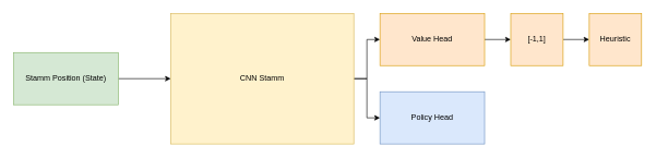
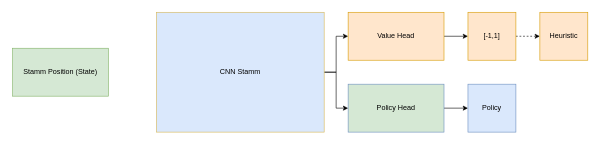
  <mxCell id="0" />
  <mxCell id="1" parent="0" />
- <mxCell id="2" value="" style="edgeStyle=orthogonalEdgeStyle;rounded=0;orthogonalLoop=1;jettySize=auto;html=1;" parent="1" source="3" target="6" edge="1"><mxGeometry relative="1" as="geometry" /></mxCell>
  <mxCell id="3" value="Stamm Position (State)" style="rounded=0;whiteSpace=wrap;html=1;fillColor=#d5e8d4;strokeColor=#82b366;" parent="1" vertex="1"><mxGeometry x="20" y="80" width="160" height="80" as="geometry" /></mxCell>
  <mxCell id="4" style="edgeStyle=orthogonalEdgeStyle;rounded=0;orthogonalLoop=1;jettySize=auto;html=1;" parent="1" source="6" target="8" edge="1"><mxGeometry relative="1" as="geometry" /></mxCell>
  <mxCell id="5" style="edgeStyle=orthogonalEdgeStyle;rounded=0;orthogonalLoop=1;jettySize=auto;html=1;" parent="1" source="6" target="10" edge="1"><mxGeometry relative="1" as="geometry" /></mxCell>
- <mxCell id="6" value="CNN Stamm" style="rounded=0;whiteSpace=wrap;html=1;fillColor=#fff2cc;strokeColor=#d6b656;" parent="1" vertex="1"><mxGeometry x="260" y="20" width="280" height="200" as="geometry" /></mxCell>
+ <mxCell id="6" value="CNN Stamm" style="rounded=0;whiteSpace=wrap;html=1;fillColor=#dae8fc;strokeColor=#d6b656;" parent="1" vertex="1"><mxGeometry x="260" y="20" width="280" height="200" as="geometry" /></mxCell>
  <mxCell id="7" style="edgeStyle=orthogonalEdgeStyle;rounded=0;orthogonalLoop=1;jettySize=auto;html=1;exitX=1;exitY=0.5;exitDx=0;exitDy=0;" parent="1" source="8" target="12" edge="1"><mxGeometry relative="1" as="geometry" /></mxCell>
  <mxCell id="8" value="Value Head" style="rounded=0;whiteSpace=wrap;html=1;fillColor=#ffe6cc;strokeColor=#d79b00;" parent="1" vertex="1"><mxGeometry x="580" y="20" width="160" height="80" as="geometry" /></mxCell>
- <mxCell id="10" value="Policy Head" style="rounded=0;whiteSpace=wrap;html=1;fillColor=#dae8fc;strokeColor=#6c8ebf;" parent="1" vertex="1"><mxGeometry x="580" y="140" width="160" height="80" as="geometry" /></mxCell>
- <mxCell id="11" value="" style="edgeStyle=orthogonalEdgeStyle;rounded=0;orthogonalLoop=1;jettySize=auto;html=1;" parent="1" source="12" target="14" edge="1"><mxGeometry relative="1" as="geometry" /></mxCell>
+ <mxCell id="9" style="edgeStyle=orthogonalEdgeStyle;rounded=0;orthogonalLoop=1;jettySize=auto;html=1;exitX=1;exitY=0.5;exitDx=0;exitDy=0;" parent="1" source="10" target="13" edge="1"><mxGeometry relative="1" as="geometry" /></mxCell>
+ <mxCell id="10" value="Policy Head" style="rounded=0;whiteSpace=wrap;html=1;fillColor=#d5e8d4;strokeColor=#6c8ebf;" parent="1" vertex="1"><mxGeometry x="580" y="140" width="160" height="80" as="geometry" /></mxCell>
+ <mxCell id="11" value="" style="edgeStyle=orthogonalEdgeStyle;rounded=0;orthogonalLoop=1;jettySize=auto;html=1;dashed=1;" parent="1" source="12" target="14" edge="1"><mxGeometry relative="1" as="geometry" /></mxCell>
  <mxCell id="12" value="[-1,1]" style="rounded=0;whiteSpace=wrap;html=1;fillColor=#ffe6cc;strokeColor=#d79b00;" parent="1" vertex="1"><mxGeometry x="780" y="20" width="80" height="80" as="geometry" /></mxCell>
+ <mxCell id="13" value="Policy" style="rounded=0;whiteSpace=wrap;html=1;fillColor=#dae8fc;strokeColor=#6c8ebf;" parent="1" vertex="1"><mxGeometry x="780" y="140" width="80" height="80" as="geometry" /></mxCell>
  <mxCell id="14" value="Heuristic" style="rounded=0;whiteSpace=wrap;html=1;fillColor=#ffe6cc;strokeColor=#d79b00;" parent="1" vertex="1"><mxGeometry x="900" y="20" width="80" height="80" as="geometry" /></mxCell>
